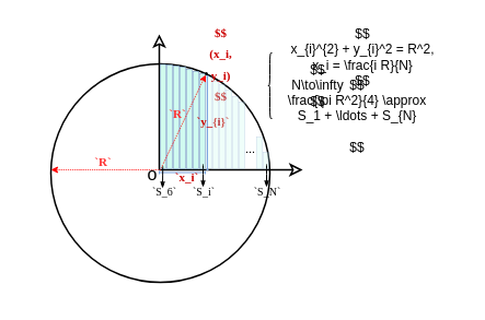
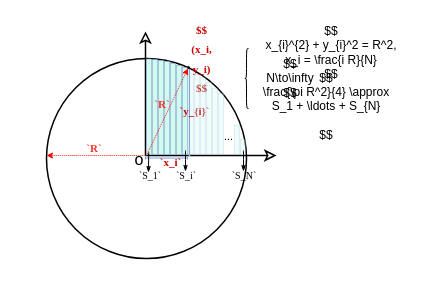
  <mxCell id="0" />
  <mxCell id="1" parent="0" />
  <mxCell id="2" value="" style="rounded=0;whiteSpace=wrap;html=1;strokeColor=none;fillColor=none;" parent="1" vertex="1"><mxGeometry x="20.5" y="20.5" width="400" height="250" as="geometry" /></mxCell>
  <mxCell id="3" value="" style="ellipse;whiteSpace=wrap;html=1;aspect=fixed;fontSize=16;fillStyle=auto;fillColor=#FFFFFF;strokeWidth=1.5;" parent="1" vertex="1"><mxGeometry x="46" y="58" width="200" height="200" as="geometry" /></mxCell>
  <mxCell id="4" value="" style="rounded=0;whiteSpace=wrap;html=1;fontSize=16;fillColor=#d0fbf0;strokeColor=#6c8ebf;strokeWidth=0.5;spacingLeft=0;opacity=35;" parent="1" vertex="1"><mxGeometry x="188" y="70" width="5" height="84" as="geometry" /></mxCell>
  <mxCell id="5" value="" style="endArrow=classic;html=1;rounded=0;fontSize=12;startSize=8;endSize=8;curved=1;strokeWidth=1.5;endFill=0;" parent="1" edge="1"><mxGeometry width="50" height="50" relative="1" as="geometry"><mxPoint x="145" y="155" as="sourcePoint" /><mxPoint x="276" y="155" as="targetPoint" /></mxGeometry></mxCell>
  <mxCell id="6" value="" style="endArrow=classic;html=1;rounded=0;fontSize=12;startSize=8;endSize=8;curved=1;strokeWidth=1.5;endFill=0;" parent="1" edge="1"><mxGeometry width="50" height="50" relative="1" as="geometry"><mxPoint x="145" y="155" as="sourcePoint" /><mxPoint x="145" y="31" as="targetPoint" /></mxGeometry></mxCell>
  <mxCell id="7" value="" style="rounded=0;whiteSpace=wrap;html=1;fontSize=16;fillColor=#d0fbee;strokeColor=#6c8ebf;strokeWidth=0.5;spacingLeft=0;fillStyle=auto;" parent="1" vertex="1"><mxGeometry x="146" y="58.5" width="5" height="95.5" as="geometry" /></mxCell>
  <mxCell id="8" value="o" style="text;strokeColor=none;fillColor=none;html=1;align=center;verticalAlign=middle;whiteSpace=wrap;rounded=0;fontSize=16;" parent="1" vertex="1"><mxGeometry x="129" y="149" width="20" height="20" as="geometry" /></mxCell>
  <mxCell id="9" value="" style="rounded=0;whiteSpace=wrap;html=1;fontSize=16;fillColor=#d0fbf0;strokeColor=#6c8ebf;strokeWidth=0.5;spacingLeft=0;" parent="1" vertex="1"><mxGeometry x="152" y="59" width="5" height="95" as="geometry" /></mxCell>
  <mxCell id="10" value="" style="rounded=0;whiteSpace=wrap;html=1;fontSize=16;fillColor=#d0fbf0;strokeColor=#6c8ebf;strokeWidth=0.5;spacingLeft=0;" parent="1" vertex="1"><mxGeometry x="158" y="60" width="5" height="94" as="geometry" /></mxCell>
  <mxCell id="11" value="&lt;font color=&quot;#ff3333&quot;&gt;&lt;span style=&quot;font-size: 11px;&quot;&gt;&lt;span&gt;`R`&lt;/span&gt;&lt;/span&gt;&lt;/font&gt;" style="text;strokeColor=none;fillColor=none;html=1;align=center;verticalAlign=middle;whiteSpace=wrap;rounded=0;fontSize=16;fontFamily=Comic Sans MS;fontStyle=1" parent="1" vertex="1"><mxGeometry x="84" y="136" width="20" height="19" as="geometry" /></mxCell>
  <mxCell id="12" value="" style="rounded=0;whiteSpace=wrap;html=1;fontSize=16;fillColor=#d0fbf0;strokeColor=#6c8ebf;strokeWidth=0.5;spacingLeft=0;" parent="1" vertex="1"><mxGeometry x="164" y="61" width="5" height="93" as="geometry" /></mxCell>
  <mxCell id="13" value="" style="rounded=0;whiteSpace=wrap;html=1;fontSize=16;fillColor=#d0fbf0;strokeColor=#6c8ebf;strokeWidth=0.5;spacingLeft=0;" parent="1" vertex="1"><mxGeometry x="170" y="63" width="5" height="91" as="geometry" /></mxCell>
  <mxCell id="14" value="" style="rounded=0;whiteSpace=wrap;html=1;fontSize=16;fillColor=#d0fbf0;strokeColor=#6c8ebf;strokeWidth=0.5;spacingLeft=0;" parent="1" vertex="1"><mxGeometry x="176" y="65" width="5" height="89" as="geometry" /></mxCell>
  <mxCell id="15" value="" style="rounded=0;whiteSpace=wrap;html=1;fontSize=16;fillColor=#d0fbf0;strokeColor=#6c8ebf;strokeWidth=0.5;spacingLeft=0;" parent="1" vertex="1"><mxGeometry x="182" y="67" width="5" height="87" as="geometry" /></mxCell>
  <mxCell id="16" value="&lt;span style=&quot;font-size: 11px;&quot;&gt;&lt;font color=&quot;#cc0000&quot;&gt;&lt;b&gt;$$&lt;br&gt;(x_i, y_i)&lt;br&gt;$$&lt;/b&gt;&lt;/font&gt;&lt;br&gt;&lt;/span&gt;" style="text;strokeColor=none;fillColor=none;html=1;align=center;verticalAlign=middle;whiteSpace=wrap;rounded=0;fontSize=16;fontColor=#7EA6E0;fontFamily=Comic Sans MS;" parent="1" vertex="1"><mxGeometry x="182" y="51" width="39" height="12" as="geometry" /></mxCell>
  <mxCell id="17" value="" style="shape=crossbar;whiteSpace=wrap;html=1;rounded=1;fontSize=16;fillColor=#007FFF;strokeColor=#7EA6E0;" parent="1" vertex="1"><mxGeometry x="145" y="156" width="42" height="3" as="geometry" /></mxCell>
  <mxCell id="18" value="" style="shape=crossbar;whiteSpace=wrap;html=1;rounded=1;fontSize=16;rotation=-90;strokeColor=#7EA6E0;" parent="1" vertex="1"><mxGeometry x="146" y="111" width="86" height="2" as="geometry" /></mxCell>
  <mxCell id="19" value="" style="endArrow=classicThin;html=1;rounded=0;fontSize=12;startSize=8;endSize=4;curved=1;strokeColor=default;strokeWidth=1;endFill=1;exitX=0.443;exitY=0.977;exitDx=0;exitDy=0;exitPerimeter=0;" parent="1" source="7" edge="1"><mxGeometry width="50" height="50" relative="1" as="geometry"><mxPoint x="146" y="155" as="sourcePoint" /><mxPoint x="148" y="172" as="targetPoint" /></mxGeometry></mxCell>
- <mxCell id="20" value="&lt;font size=&quot;1&quot;&gt;`S_6`&lt;/font&gt;" style="text;html=1;strokeColor=none;fillColor=none;align=center;verticalAlign=middle;whiteSpace=wrap;rounded=0;fontSize=16;fontFamily=Comic Sans MS;" parent="1" vertex="1"><mxGeometry x="136.75" y="168" width="25.5" height="10" as="geometry" /></mxCell>
+ <mxCell id="20" value="&lt;font size=&quot;1&quot;&gt;`S_1`&lt;/font&gt;" style="text;html=1;strokeColor=none;fillColor=none;align=center;verticalAlign=middle;whiteSpace=wrap;rounded=0;fontSize=16;fontFamily=Comic Sans MS;" parent="1" vertex="1"><mxGeometry x="136.75" y="168" width="25.5" height="10" as="geometry" /></mxCell>
  <mxCell id="21" value="" style="ellipse;whiteSpace=wrap;html=1;aspect=fixed;fontSize=16;fillColor=#000000;" parent="1" vertex="1"><mxGeometry x="187" y="66" width="2" height="2" as="geometry" /></mxCell>
  <mxCell id="22" value="&lt;font color=&quot;#cc0000&quot; style=&quot;&quot;&gt;&lt;span style=&quot;font-size: 11px;&quot;&gt;`y_{i}`&lt;/span&gt;&lt;/font&gt;" style="text;strokeColor=none;fillColor=none;html=1;align=center;verticalAlign=middle;whiteSpace=wrap;rounded=0;fontSize=16;fontColor=#7EA6E0;fontFamily=Comic Sans MS;fontStyle=1" parent="1" vertex="1"><mxGeometry x="184.5" y="101" width="19" height="15" as="geometry" /></mxCell>
  <mxCell id="23" value="&lt;span style=&quot;font-size: 11px;&quot;&gt;&lt;font color=&quot;#cc0000&quot;&gt;`x_i`&lt;/font&gt;&lt;/span&gt;" style="text;strokeColor=none;fillColor=none;html=1;align=center;verticalAlign=middle;whiteSpace=wrap;rounded=0;fontSize=16;fontColor=#7EA6E0;fontFamily=Comic Sans MS;fontStyle=1" parent="1" vertex="1"><mxGeometry x="161" y="152" width="19" height="15" as="geometry" /></mxCell>
  <mxCell id="24" style="edgeStyle=none;curved=1;rounded=0;orthogonalLoop=1;jettySize=auto;html=1;entryX=0.707;entryY=0.05;entryDx=0;entryDy=0;fontSize=12;startSize=8;endSize=4;dashed=1;dashPattern=1 1;strokeColor=#FF0000;entryPerimeter=0;" parent="1" target="3" edge="1"><mxGeometry relative="1" as="geometry"><mxPoint x="146" y="155" as="sourcePoint" /><mxPoint x="85" y="97" as="targetPoint" /></mxGeometry></mxCell>
  <mxCell id="25" value="" style="rounded=0;whiteSpace=wrap;html=1;fontSize=16;fillColor=#d0fbf0;strokeColor=#6c8ebf;strokeWidth=0.5;spacingLeft=0;opacity=35;" parent="1" vertex="1"><mxGeometry x="194" y="74" width="5" height="80" as="geometry" /></mxCell>
  <mxCell id="26" value="" style="rounded=0;whiteSpace=wrap;html=1;fontSize=16;fillColor=#d0fbf0;strokeColor=#6c8ebf;strokeWidth=0.5;spacingLeft=0;opacity=35;" parent="1" vertex="1"><mxGeometry x="200" y="77" width="5" height="77" as="geometry" /></mxCell>
  <mxCell id="27" value="" style="rounded=0;whiteSpace=wrap;html=1;fontSize=16;fillColor=#d0fbf0;strokeColor=#6c8ebf;strokeWidth=0.5;spacingLeft=0;opacity=35;" parent="1" vertex="1"><mxGeometry x="206" y="82" width="5" height="72" as="geometry" /></mxCell>
  <mxCell id="28" value="" style="rounded=0;whiteSpace=wrap;html=1;fontSize=16;fillColor=#d0fbf0;strokeColor=#6c8ebf;strokeWidth=0.5;spacingLeft=0;opacity=35;" parent="1" vertex="1"><mxGeometry x="212" y="88" width="5" height="66" as="geometry" /></mxCell>
  <mxCell id="29" value="" style="rounded=0;whiteSpace=wrap;html=1;fontSize=16;fillColor=#d0fbf0;strokeColor=#6c8ebf;strokeWidth=0.5;spacingLeft=0;opacity=35;" parent="1" vertex="1"><mxGeometry x="218" y="93" width="5" height="61" as="geometry" /></mxCell>
  <mxCell id="30" value="&lt;span style=&quot;font-size: 11px;&quot;&gt;...&lt;/span&gt;" style="text;strokeColor=none;fillColor=none;html=1;align=center;verticalAlign=middle;whiteSpace=wrap;rounded=0;fontSize=16;" parent="1" vertex="1"><mxGeometry x="219" y="126" width="19" height="15" as="geometry" /></mxCell>
  <mxCell id="31" style="edgeStyle=none;curved=1;rounded=0;orthogonalLoop=1;jettySize=auto;html=1;fontSize=12;startSize=8;endSize=4;dashed=1;dashPattern=1 1;strokeColor=#FF0000;" parent="1" edge="1"><mxGeometry relative="1" as="geometry"><mxPoint x="146" y="155" as="sourcePoint" /><mxPoint x="46" y="155" as="targetPoint" /></mxGeometry></mxCell>
  <mxCell id="32" value="" style="endArrow=classicThin;html=1;rounded=0;fontSize=12;startSize=8;endSize=4;curved=1;strokeColor=default;strokeWidth=1;endFill=1;exitX=0.443;exitY=0.977;exitDx=0;exitDy=0;exitPerimeter=0;" parent="1" edge="1"><mxGeometry width="50" height="50" relative="1" as="geometry"><mxPoint x="185" y="150" as="sourcePoint" /><mxPoint x="185" y="171" as="targetPoint" /></mxGeometry></mxCell>
  <mxCell id="33" value="&lt;font size=&quot;1&quot;&gt;`S_i`&lt;/font&gt;" style="text;html=1;strokeColor=none;fillColor=none;align=center;verticalAlign=middle;whiteSpace=wrap;rounded=0;fontSize=16;fontFamily=Comic Sans MS;" parent="1" vertex="1"><mxGeometry x="172.5" y="166" width="25.5" height="13" as="geometry" /></mxCell>
  <mxCell id="34" value="" style="rounded=0;whiteSpace=wrap;html=1;fontSize=16;fillColor=#d0fbf0;strokeColor=#6c8ebf;strokeWidth=0.5;spacingLeft=0;opacity=35;" parent="1" vertex="1"><mxGeometry x="240" y="139" width="5" height="15" as="geometry" /></mxCell>
  <mxCell id="35" value="" style="endArrow=classicThin;html=1;rounded=0;fontSize=12;startSize=8;endSize=4;curved=1;strokeColor=default;strokeWidth=1;endFill=1;exitX=0.443;exitY=0.977;exitDx=0;exitDy=0;exitPerimeter=0;" parent="1" edge="1"><mxGeometry width="50" height="50" relative="1" as="geometry"><mxPoint x="243" y="150" as="sourcePoint" /><mxPoint x="243" y="171" as="targetPoint" /></mxGeometry></mxCell>
  <mxCell id="36" value="&lt;font size=&quot;1&quot;&gt;`S_N`&lt;/font&gt;" style="text;html=1;strokeColor=none;fillColor=none;align=center;verticalAlign=middle;whiteSpace=wrap;rounded=0;fontSize=16;fontFamily=Comic Sans MS;" parent="1" vertex="1"><mxGeometry x="230.5" y="166" width="25.5" height="13" as="geometry" /></mxCell>
  <mxCell id="37" value="" style="shape=curlyBracket;whiteSpace=wrap;html=1;rounded=1;labelPosition=left;verticalLabelPosition=middle;align=right;verticalAlign=middle;fontSize=16;fontFamily=Comic Sans MS;" parent="1" vertex="1"><mxGeometry x="244" y="48" width="4" height="60" as="geometry" /></mxCell>
  <mxCell id="38" value="" style="rounded=0;whiteSpace=wrap;html=1;fontSize=16;fillColor=#d0fbf0;strokeColor=#6c8ebf;strokeWidth=0.5;spacingLeft=0;opacity=35;" parent="1" vertex="1"><mxGeometry x="234" y="125" width="5" height="29" as="geometry" /></mxCell>
  <mxCell id="39" value="&lt;font color=&quot;#ff3333&quot; style=&quot;font-size: 11px;&quot;&gt;&lt;b&gt;`R`&lt;/b&gt;&lt;/font&gt;" style="text;strokeColor=none;fillColor=none;html=1;align=center;verticalAlign=middle;whiteSpace=wrap;rounded=0;fontSize=16;fontFamily=Comic Sans MS;" parent="1" vertex="1"><mxGeometry x="152" y="92" width="20" height="19" as="geometry" /></mxCell>
  <mxCell id="40" value="$$&lt;br&gt;x_{i}^{2} + y_{i}^2 = R^2, x_i = \frac{i R}{N}&lt;br&gt;$$" style="text;html=1;strokeColor=none;fillColor=none;align=center;verticalAlign=middle;whiteSpace=wrap;rounded=0;" parent="1" vertex="1"><mxGeometry x="256" y="37" width="150" height="30" as="geometry" /></mxCell>
  <mxCell id="41" value="$$&lt;br&gt;N\to\infty&lt;br&gt;$$" style="text;html=1;strokeColor=none;fillColor=none;align=center;verticalAlign=middle;whiteSpace=wrap;rounded=0;" vertex="1" parent="1"><mxGeometry x="260" y="63" width="60" height="30" as="geometry" /></mxCell>
  <mxCell id="42" value="$$&lt;br&gt;\frac{\pi R^2}{4}&amp;nbsp;\approx S_1 +&amp;nbsp;\ldots + S_{N}&lt;br&gt;&amp;nbsp;&amp;nbsp;&lt;br&gt;$$" style="text;html=1;strokeColor=none;fillColor=none;align=center;verticalAlign=middle;whiteSpace=wrap;rounded=0;" vertex="1" parent="1"><mxGeometry x="256" y="91.25" width="140" height="30" as="geometry" /></mxCell>
